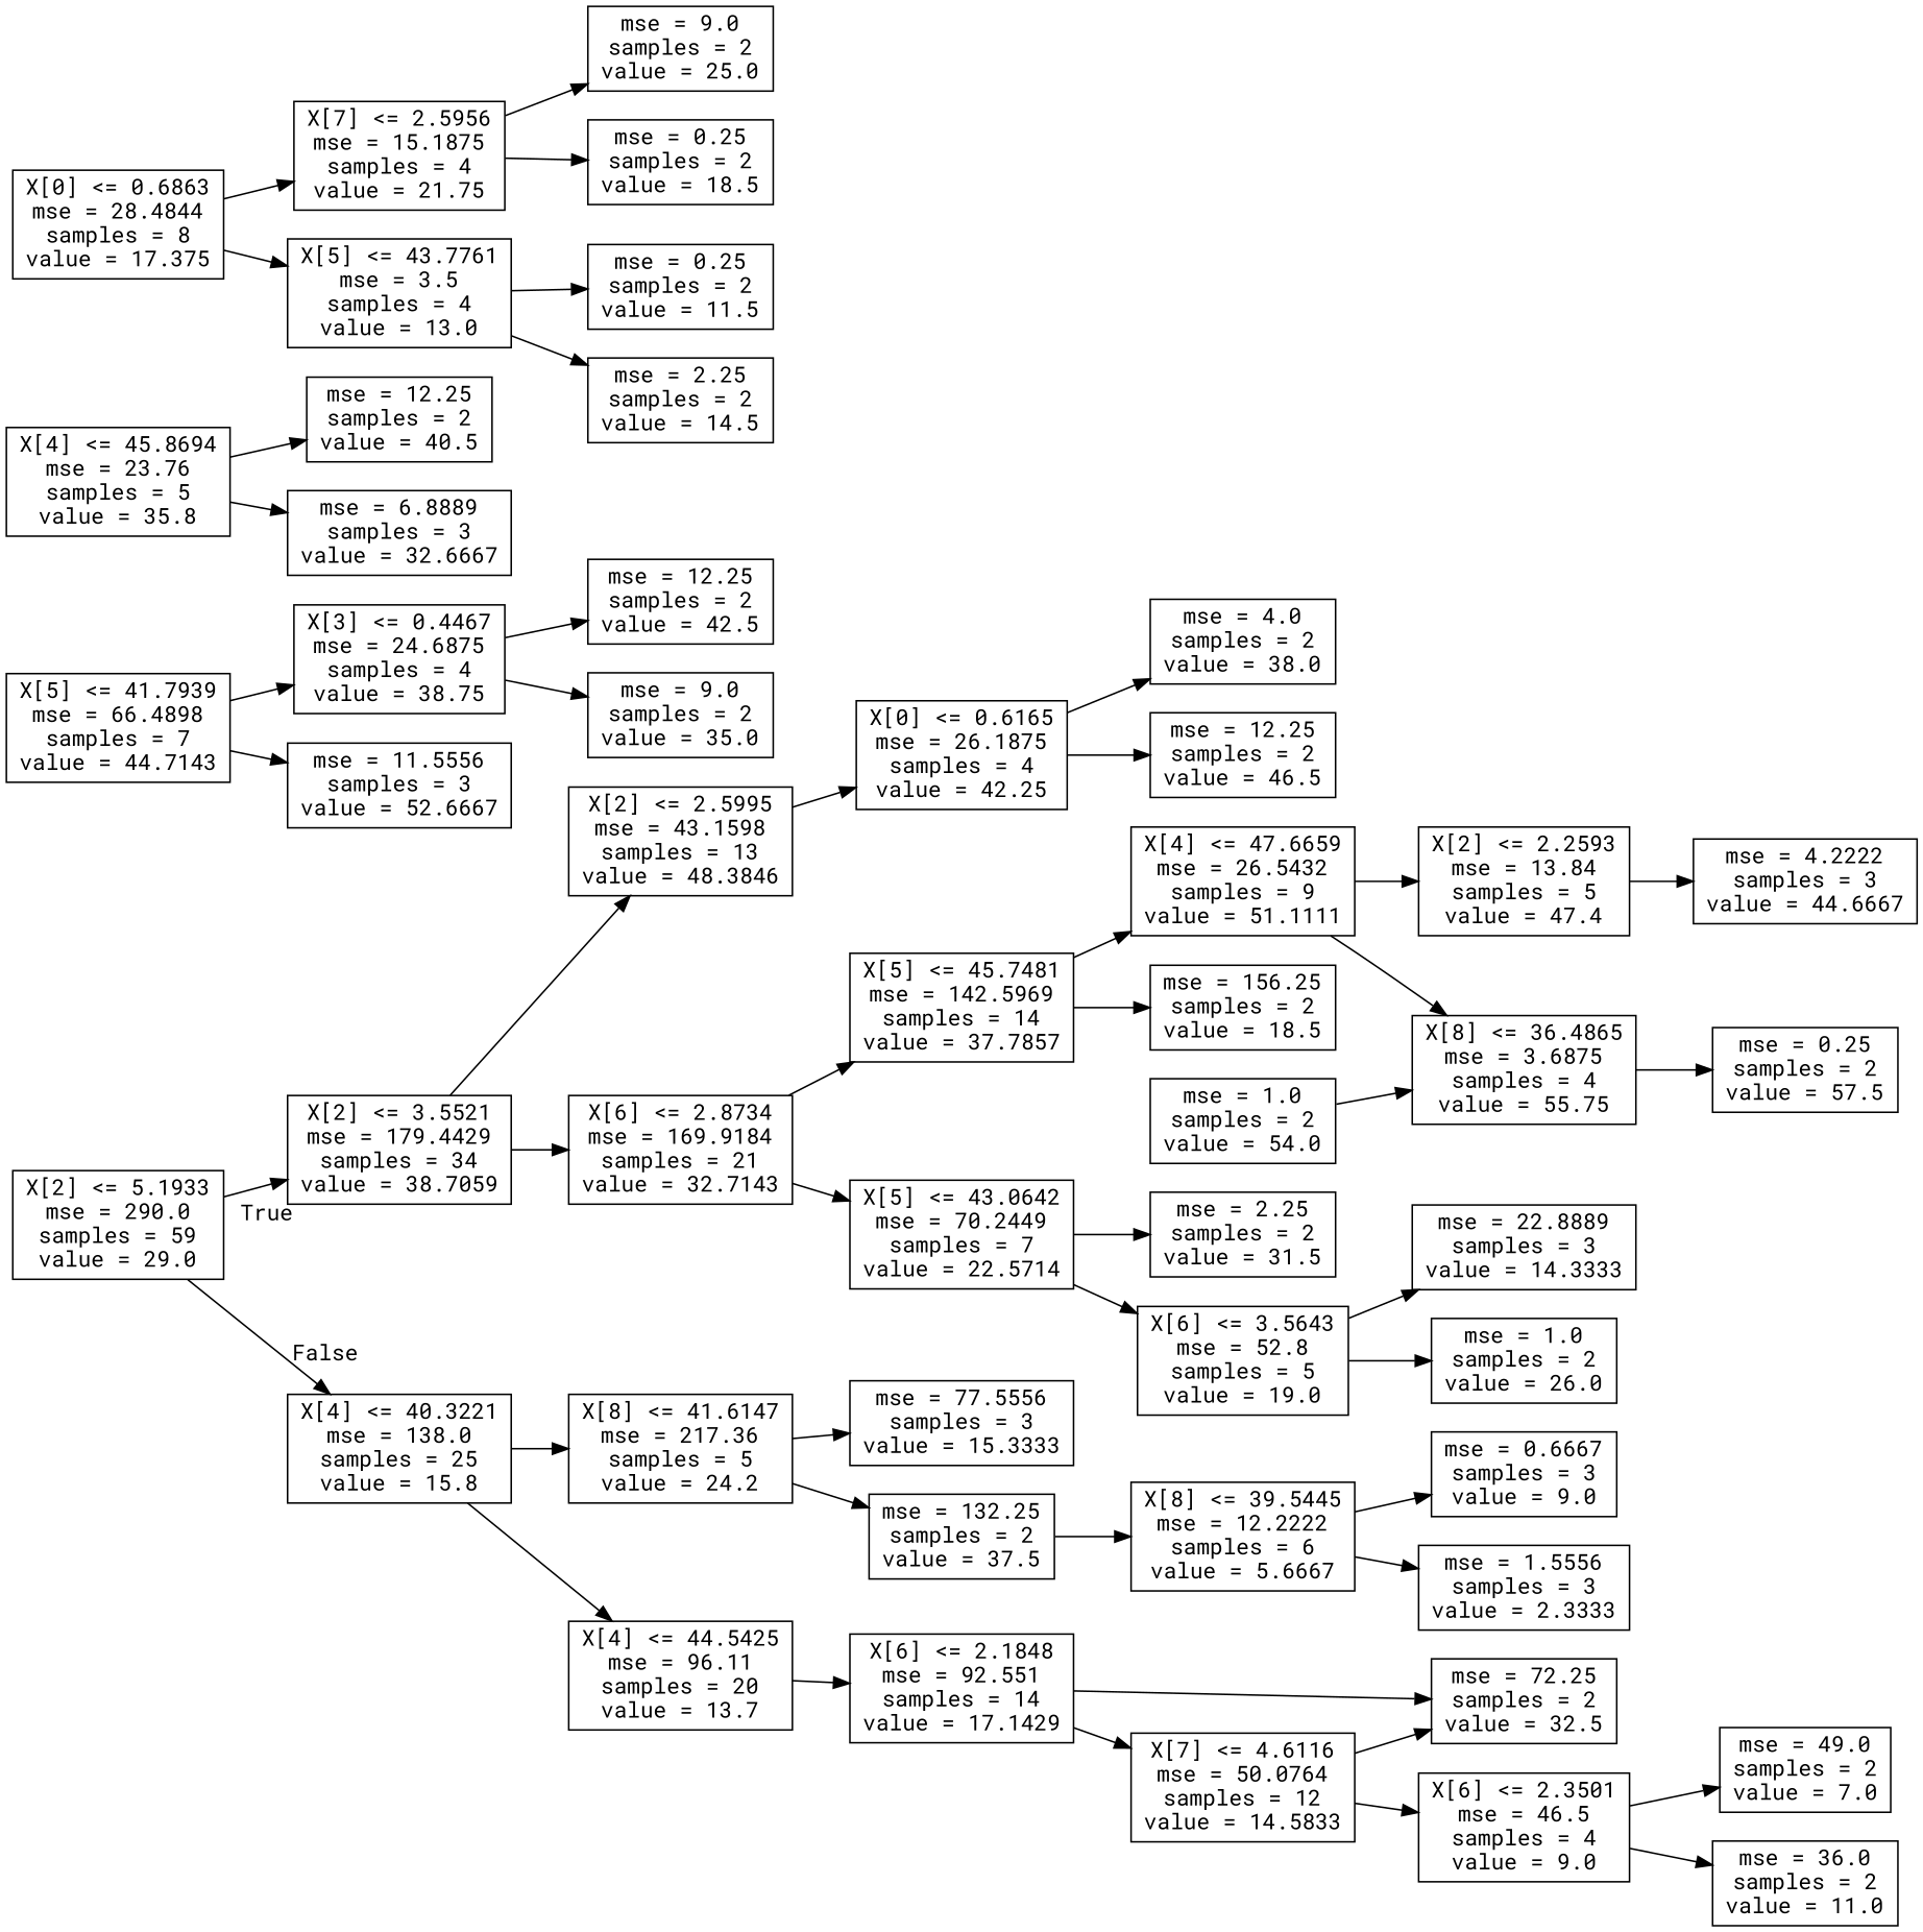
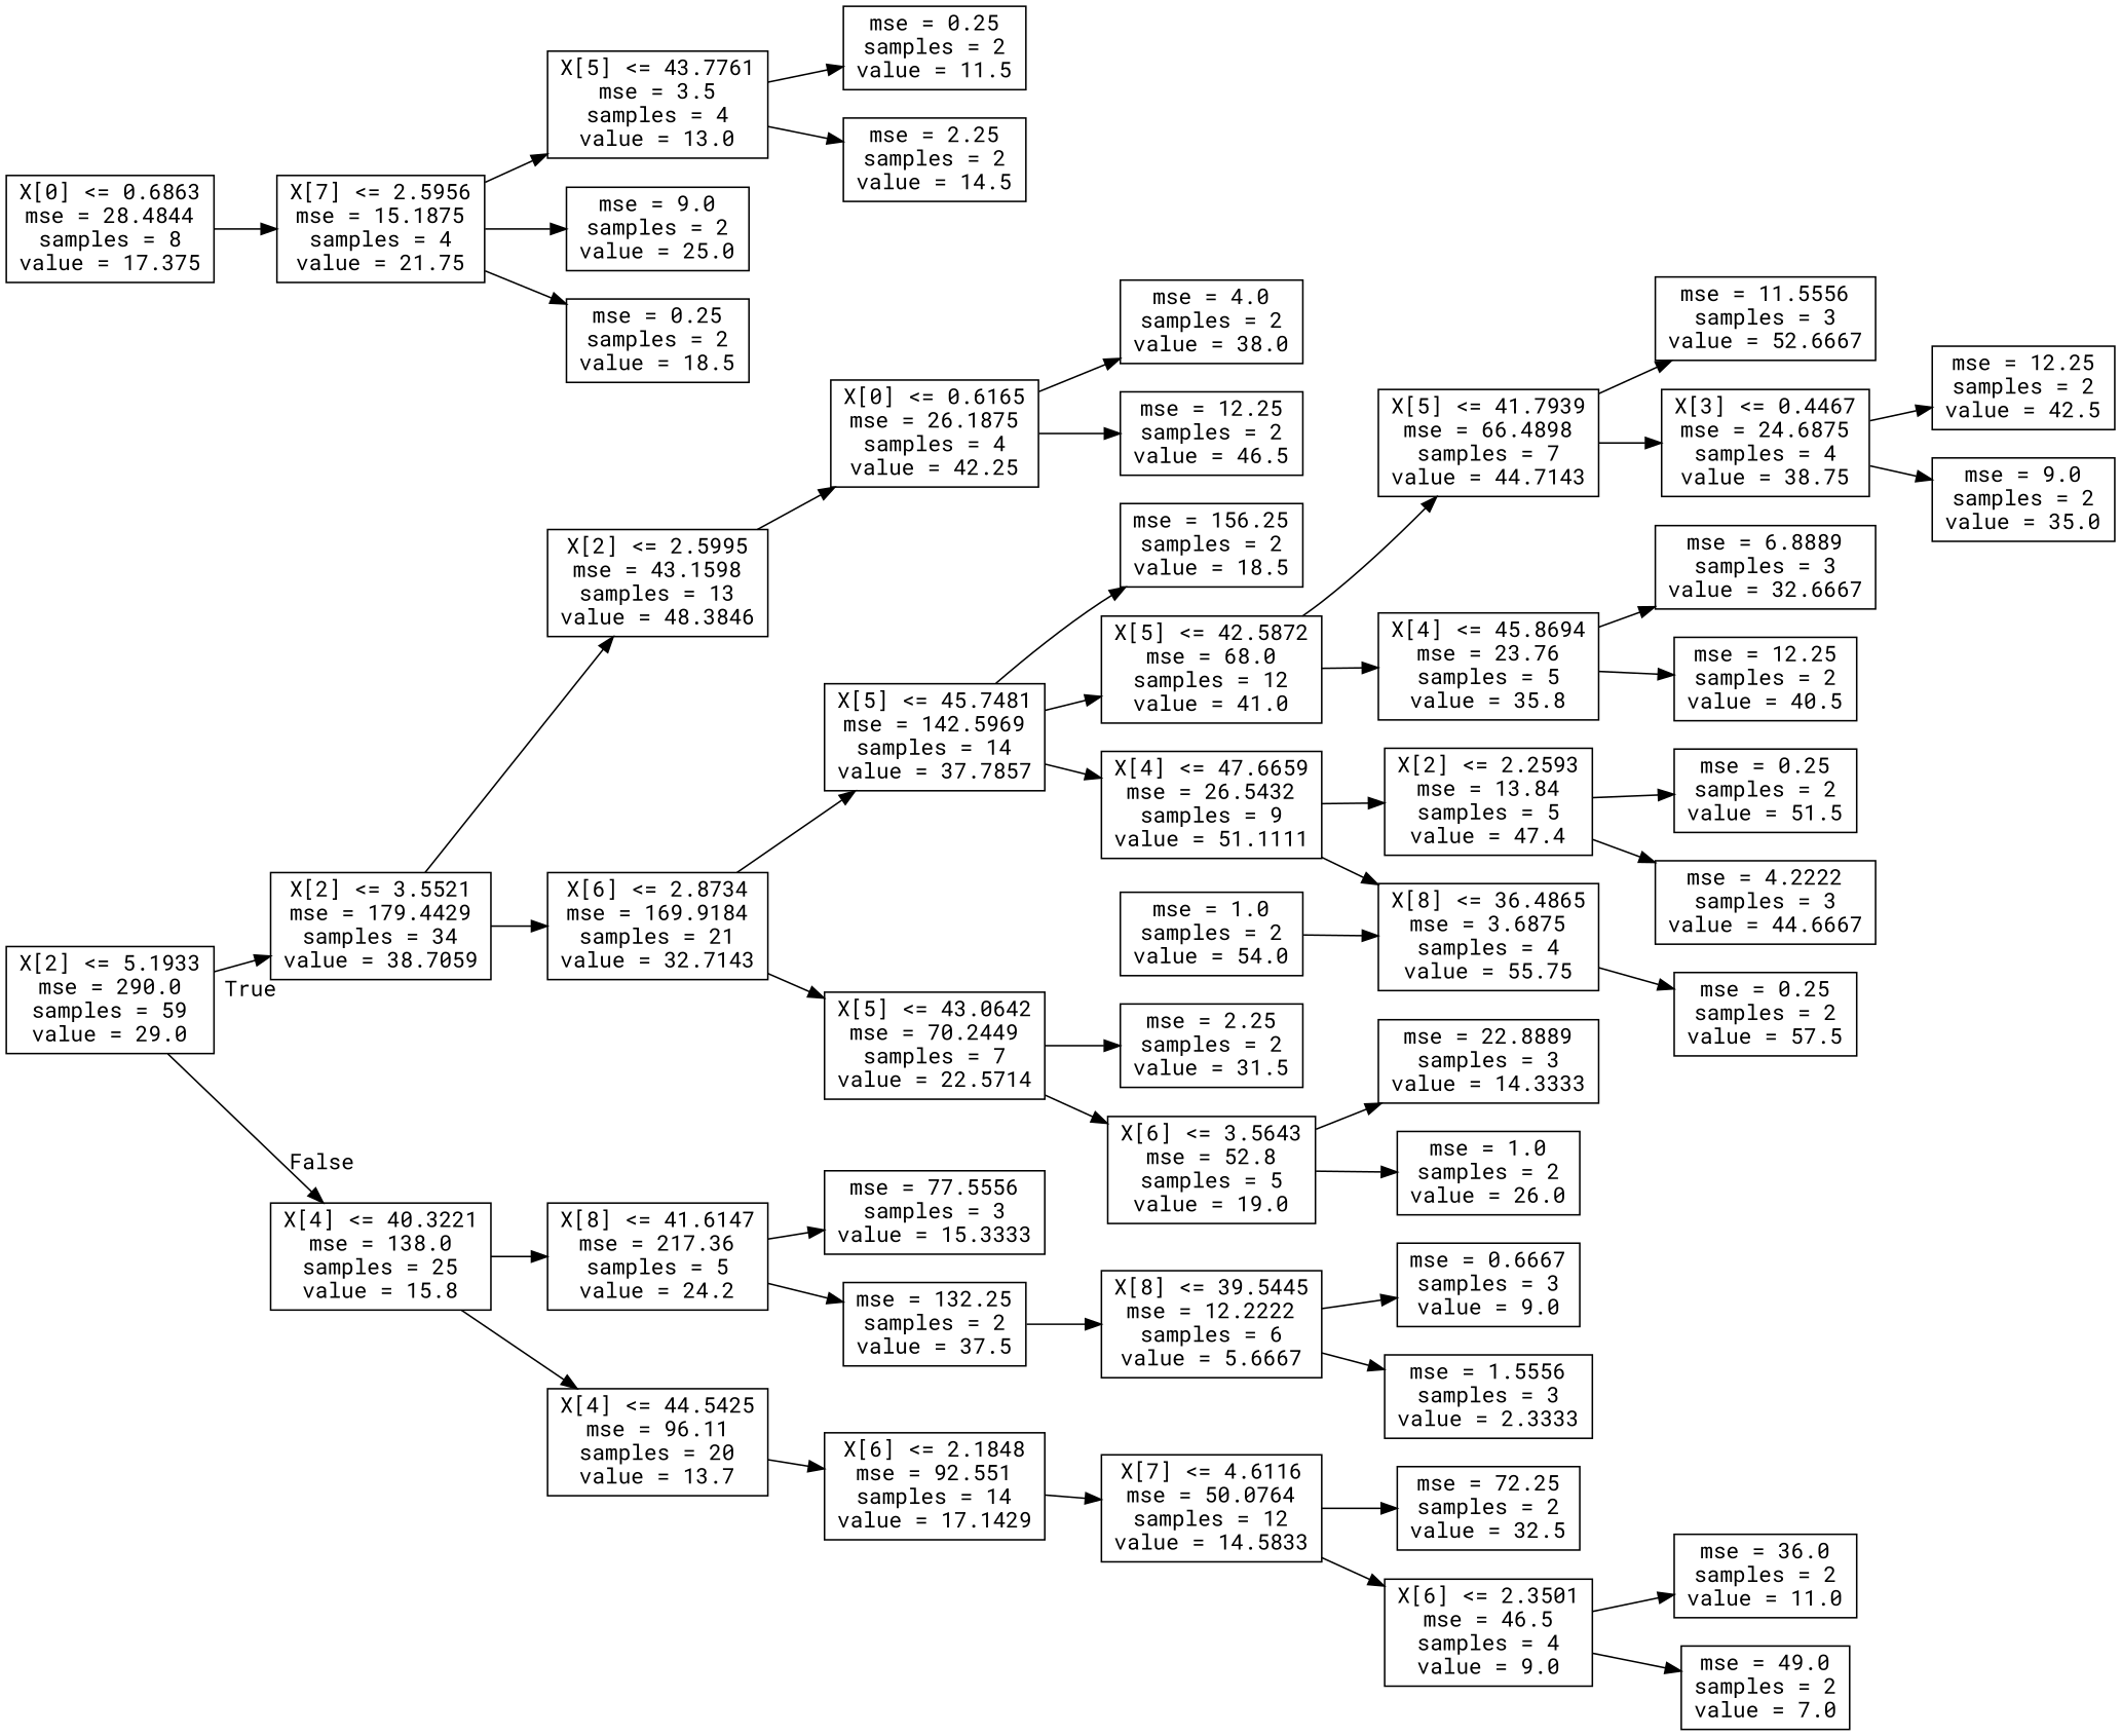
  digraph {
    fontname="Roboto Mono"
    rankdir=LR
    node [fontname="Roboto Mono" shape=box]
    edge [fontname="Roboto Mono"]
    n1 [label="X[2] <= 5.1933\nmse = 290.0\nsamples = 59\nvalue = 29.0"]
    n2 [label="X[2] <= 3.5521\nmse = 179.4429\nsamples = 34\nvalue = 38.7059"]
    n3 [label="X[4] <= 40.3221\nmse = 138.0\nsamples = 25\nvalue = 15.8"]
    n4 [label="X[2] <= 2.5995\nmse = 43.1598\nsamples = 13\nvalue = 48.3846"]
    n5 [label="X[6] <= 2.8734\nmse = 169.9184\nsamples = 21\nvalue = 32.7143"]
    n6 [label="X[8] <= 41.6147\nmse = 217.36\nsamples = 5\nvalue = 24.2"]
    n7 [label="X[4] <= 44.5425\nmse = 96.11\nsamples = 20\nvalue = 13.7"]
    n8 [label="X[0] <= 0.6165\nmse = 26.1875\nsamples = 4\nvalue = 42.25"]
    n9 [label="X[5] <= 45.7481\nmse = 142.5969\nsamples = 14\nvalue = 37.7857"]
    n10 [label="X[5] <= 43.0642\nmse = 70.2449\nsamples = 7\nvalue = 22.5714"]
    n11 [label="X[4] <= 47.6659\nmse = 26.5432\nsamples = 9\nvalue = 51.1111"]
    n12 [label="X[2] <= 2.2593\nmse = 13.84\nsamples = 5\nvalue = 47.4"]
    n13 [label="X[8] <= 36.4865\nmse = 3.6875\nsamples = 4\nvalue = 55.75"]
    n14 [label="mse = 4.0\nsamples = 2\nvalue = 38.0"]
    n15 [label="mse = 12.25\nsamples = 2\nvalue = 46.5"]
    n16 [label="mse = 4.2222\nsamples = 3\nvalue = 44.6667"]
+   n17 [label="mse = 0.25\nsamples = 2\nvalue = 51.5"]
    n18 [label="mse = 0.25\nsamples = 2\nvalue = 57.5"]
    n19 [label="mse = 1.0\nsamples = 2\nvalue = 54.0"]
+   n20 [label="X[5] <= 42.5872\nmse = 68.0\nsamples = 12\nvalue = 41.0"]
    n21 [label="mse = 156.25\nsamples = 2\nvalue = 18.5"]
    n22 [label="X[6] <= 3.5643\nmse = 52.8\nsamples = 5\nvalue = 19.0"]
    n23 [label="mse = 2.25\nsamples = 2\nvalue = 31.5"]
    n24 [label="X[5] <= 41.7939\nmse = 66.4898\nsamples = 7\nvalue = 44.7143"]
    n25 [label="X[4] <= 45.8694\nmse = 23.76\nsamples = 5\nvalue = 35.8"]
    n26 [label="X[3] <= 0.4467\nmse = 24.6875\nsamples = 4\nvalue = 38.75"]
    n27 [label="mse = 11.5556\nsamples = 3\nvalue = 52.6667"]
    n28 [label="mse = 12.25\nsamples = 2\nvalue = 40.5"]
    n29 [label="mse = 6.8889\nsamples = 3\nvalue = 32.6667"]
    n30 [label="mse = 12.25\nsamples = 2\nvalue = 42.5"]
    n31 [label="mse = 9.0\nsamples = 2\nvalue = 35.0"]
    n32 [label="mse = 22.8889\nsamples = 3\nvalue = 14.3333"]
    n33 [label="mse = 1.0\nsamples = 2\nvalue = 26.0"]
    n34 [label="mse = 77.5556\nsamples = 3\nvalue = 15.3333"]
    n35 [label="mse = 132.25\nsamples = 2\nvalue = 37.5"]
    n36 [label="X[6] <= 2.1848\nmse = 92.551\nsamples = 14\nvalue = 17.1429"]
    n37 [label="X[8] <= 39.5445\nmse = 12.2222\nsamples = 6\nvalue = 5.6667"]
    n38 [label="mse = 0.6667\nsamples = 3\nvalue = 9.0"]
    n39 [label="mse = 1.5556\nsamples = 3\nvalue = 2.3333"]
    n40 [label="mse = 72.25\nsamples = 2\nvalue = 32.5"]
    n41 [label="X[7] <= 4.6116\nmse = 50.0764\nsamples = 12\nvalue = 14.5833"]
    n42 [label="X[6] <= 2.3501\nmse = 46.5\nsamples = 4\nvalue = 9.0"]
    n43 [label="X[0] <= 0.6863\nmse = 28.4844\nsamples = 8\nvalue = 17.375"]
    n44 [label="X[7] <= 2.5956\nmse = 15.1875\nsamples = 4\nvalue = 21.75"]
    n45 [label="X[5] <= 43.7761\nmse = 3.5\nsamples = 4\nvalue = 13.0"]
    n46 [label="mse = 49.0\nsamples = 2\nvalue = 7.0"]
    n47 [label="mse = 36.0\nsamples = 2\nvalue = 11.0"]
    n48 [label="mse = 9.0\nsamples = 2\nvalue = 25.0"]
    n49 [label="mse = 0.25\nsamples = 2\nvalue = 18.5"]
    n50 [label="mse = 0.25\nsamples = 2\nvalue = 11.5"]
    n51 [label="mse = 2.25\nsamples = 2\nvalue = 14.5"]
    n1 -> n2 [headlabel=True labelangle=45 labeldistance=2.5]
    n1 -> n3 [headlabel=False labelangle=-45 labeldistance=2.5]
    n2 -> n4
    n2 -> n5
    n3 -> n6
    n3 -> n7
    n4 -> n8
    n5 -> n9
    n5 -> n10
    n6 -> n34
    n6 -> n35
    n7 -> n36
    n8 -> n14
    n8 -> n15
    n9 -> n11
+   n9 -> n20
    n9 -> n21
    n10 -> n22
    n10 -> n23
    n11 -> n12
    n11 -> n13
    n12 -> n16
+   n12 -> n17
    n13 -> n18
    n19 -> n13
+   n20 -> n24
+   n20 -> n25
    n22 -> n32
    n22 -> n33
    n24 -> n26
    n24 -> n27
    n25 -> n28
    n25 -> n29
    n26 -> n30
    n26 -> n31
    n35 -> n37
-   n36 -> n40
    n36 -> n41
    n37 -> n38
    n37 -> n39
    n41 -> n40
    n41 -> n42
    n42 -> n46
    n42 -> n47
    n43 -> n44
-   n43 -> n45
+   n44 -> n45
    n44 -> n48
    n44 -> n49
    n45 -> n50
    n45 -> n51
  }
